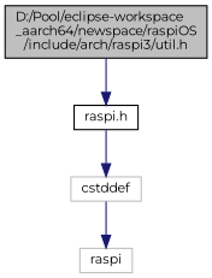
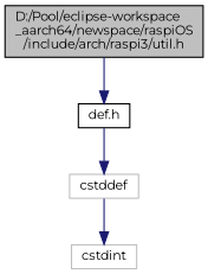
  digraph {
    fontname=Montserrat
    node [color=black fillcolor=white fontname=Montserrat fontsize=10 shape=record style=filled]
    edge [color=midnightblue fontname=Montserrat fontsize=10 labelfontname=Helvetica labelfontsize=10 style=solid]
    n1 [fillcolor=grey75 fontcolor=black height=0.2 label="D:/Pool/eclipse-workspace\l_aarch64/newspace/raspiOS\l/include/arch/raspi3/util.h" width=0.4]
-   n2 [height=0.2 label="raspi.h" width=0.4]
+   n2 [height=0.2 label="def.h" width=0.4]
    n3 [color=grey75 height=0.2 label=cstddef width=0.4]
-   n4 [color=grey75 height=0.2 label=raspi width=0.4]
+   n4 [color=grey75 height=0.2 label=cstdint width=0.4]
    n1 -> n2
    n2 -> n3
    n3 -> n4
  }
